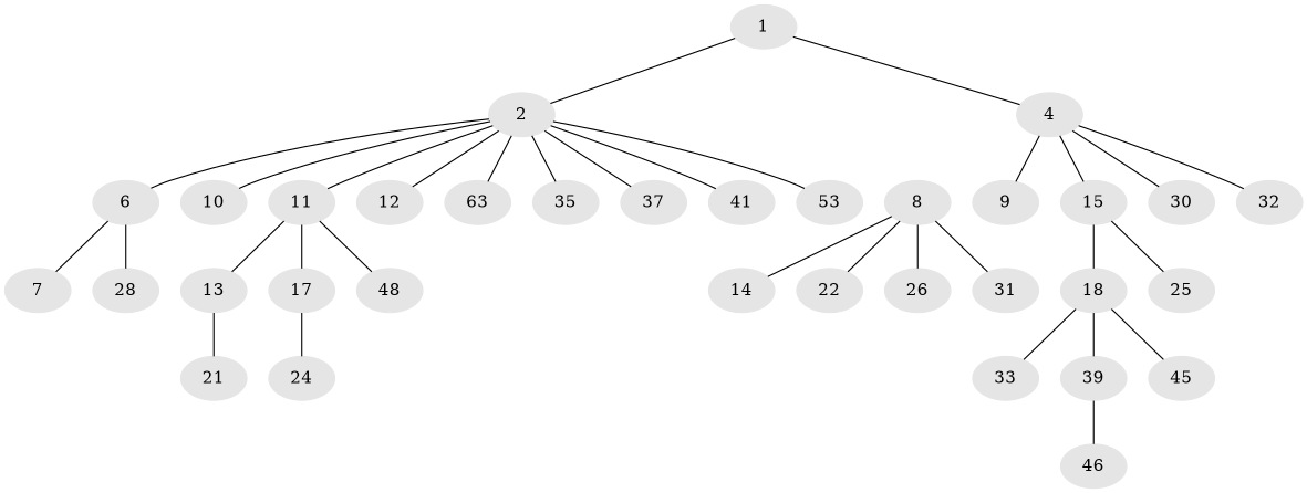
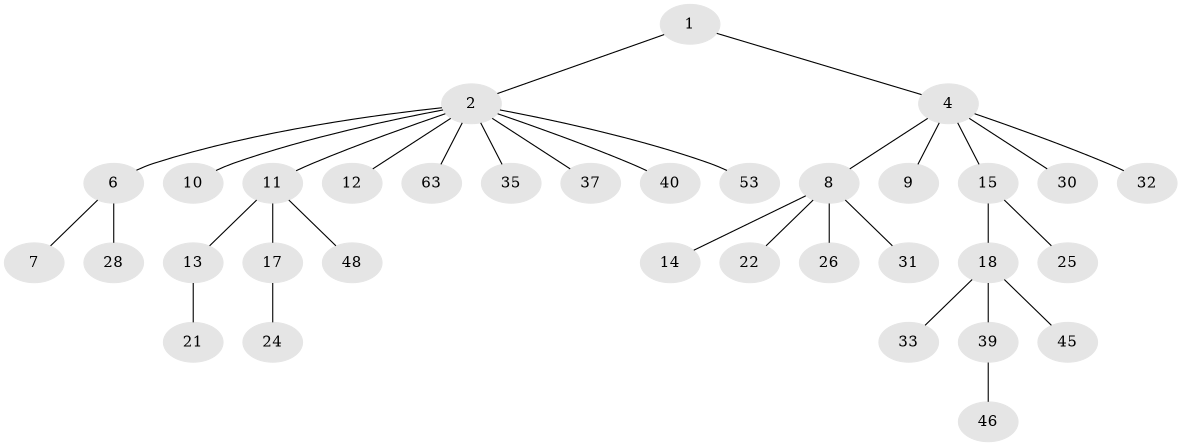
  graph {
    node [color=gray90 style=filled]
    2 [super="+3"]
    6 [super="+44"]
    10
    11 [super="+29"]
    12 [super="+49"]
    n6 [label=63 super="+42"]
    35 [super="+53"]
    37
-   41
+   41 [label=40]
    n10 [label=53]
    1
    4 [super="+5"]
    8 [super="+20"]
    9
    15 [super="+16"]
    30
    32
    7
    28
    13 [super="+19"]
    17 [super="+47"]
    48
    14
    22 [super="+34"]
    26
    31
    18 [super="+27"]
    25 [super="+50"]
    21
    24 [super="+38"]
    33
    39 [super="+40"]
    45 [super="+51"]
    46 [super="+52"]
    2 -- 6
    2 -- 10
    2 -- 11
    2 -- 12
    2 -- n6
    2 -- 35
    2 -- 37
    2 -- 41
    2 -- n10
    6 -- 7
    6 -- 28
    11 -- 13
    11 -- 17
    11 -- 48
    1 -- 2
    1 -- 4
+   4 -- 8
    4 -- 9
    4 -- 15
    4 -- 30
    4 -- 32
    8 -- 14
    8 -- 22
    8 -- 26
    8 -- 31
    15 -- 18
    15 -- 25
    13 -- 21
    17 -- 24
    18 -- 33
    18 -- 39
    18 -- 45
    39 -- 46
  }
